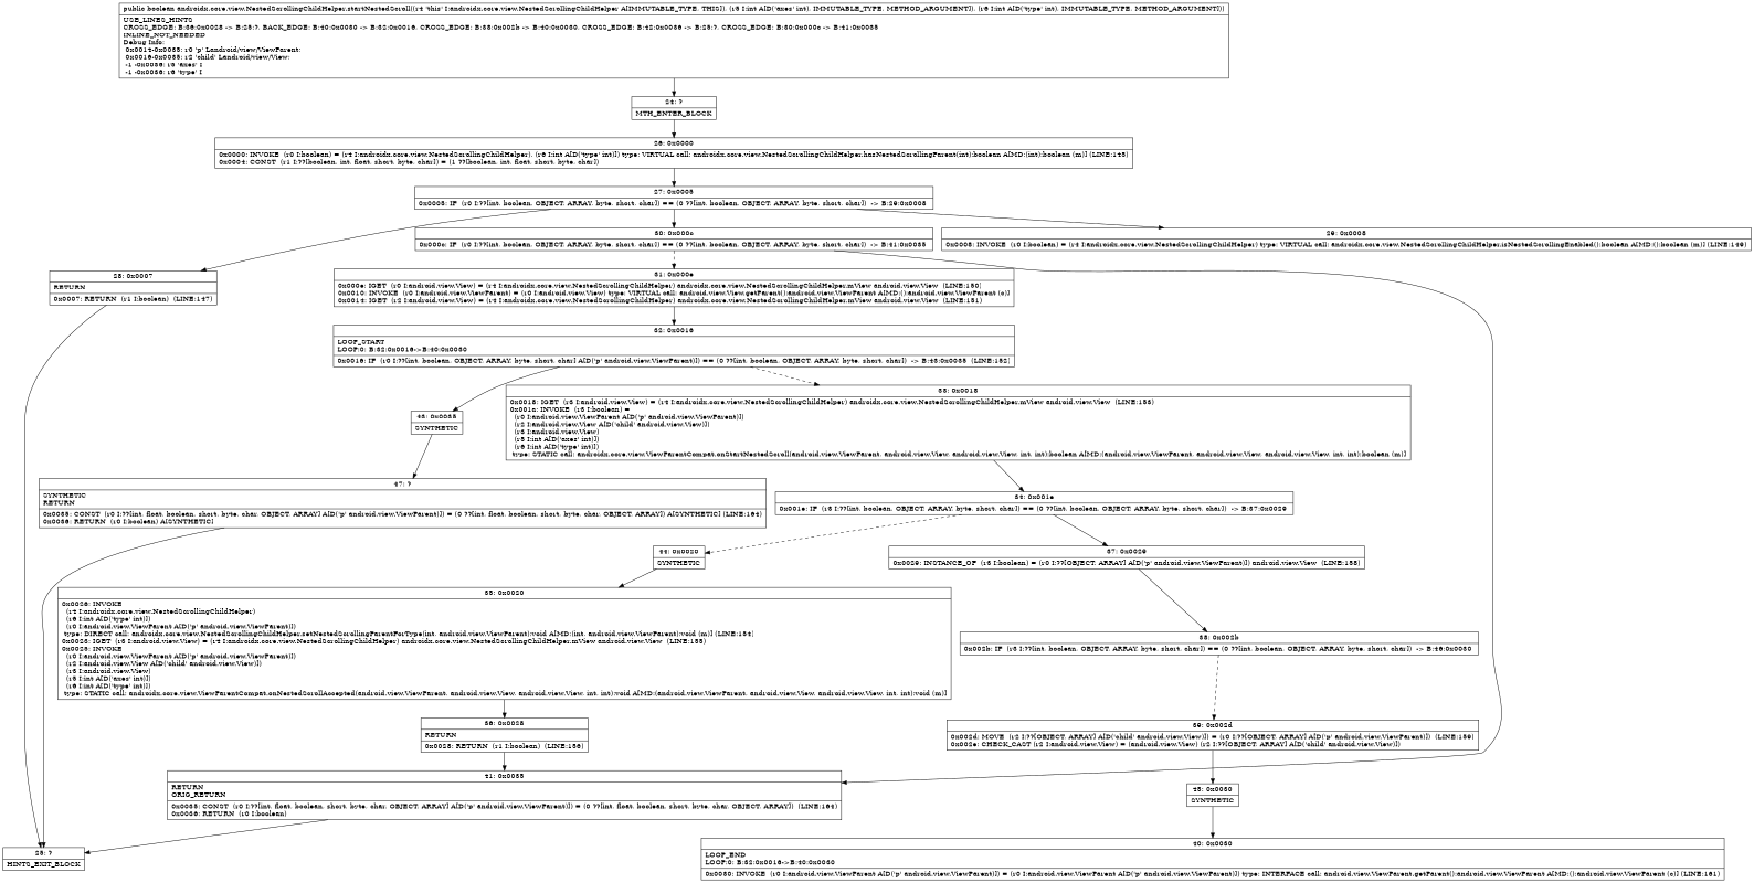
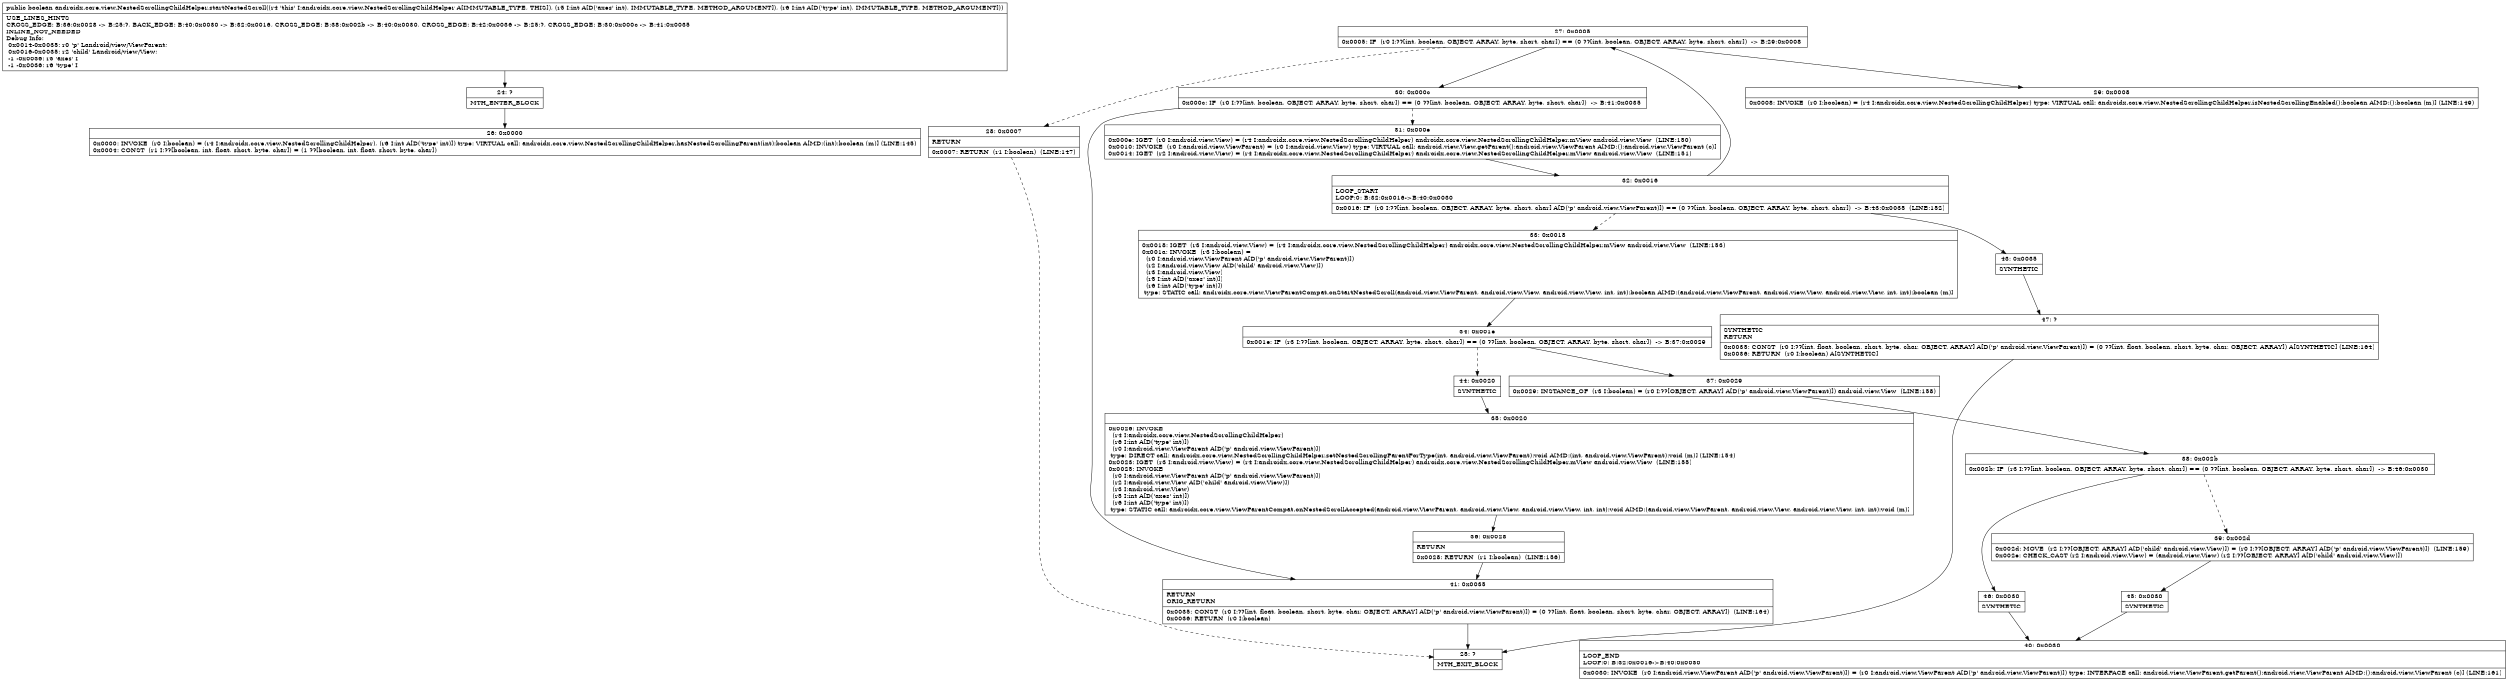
  digraph {
    node [shape=record]
    n1 [label="{24\:\ ?|MTH_ENTER_BLOCK\l}"]
    n2 [label="{26\:\ 0x0000|0x0000: INVOKE  (r0 I:boolean) = (r4 I:androidx.core.view.NestedScrollingChildHelper), (r6 I:int A[D('type' int)]) type: VIRTUAL call: androidx.core.view.NestedScrollingChildHelper.hasNestedScrollingParent(int):boolean A[MD:(int):boolean (m)] (LINE:145)\l0x0004: CONST  (r1 I:??[boolean, int, float, short, byte, char]) = (1 ??[boolean, int, float, short, byte, char]) \l}"]
    n3 [label="{27\:\ 0x0005|0x0005: IF  (r0 I:??[int, boolean, OBJECT, ARRAY, byte, short, char]) == (0 ??[int, boolean, OBJECT, ARRAY, byte, short, char])  \-\> B:29:0x0008 \l}"]
    n4 [label="{28\:\ 0x0007|RETURN\l|0x0007: RETURN  (r1 I:boolean)  (LINE:147)\l}"]
    n5 [label="{29\:\ 0x0008|0x0008: INVOKE  (r0 I:boolean) = (r4 I:androidx.core.view.NestedScrollingChildHelper) type: VIRTUAL call: androidx.core.view.NestedScrollingChildHelper.isNestedScrollingEnabled():boolean A[MD:():boolean (m)] (LINE:149)\l}"]
    n6 [label="{30\:\ 0x000c|0x000c: IF  (r0 I:??[int, boolean, OBJECT, ARRAY, byte, short, char]) == (0 ??[int, boolean, OBJECT, ARRAY, byte, short, char])  \-\> B:41:0x0035 \l}"]
-   n7 [label="{25\:\ ?|HINTS_EXIT_BLOCK\l}"]
+   n7 [label="{25\:\ ?|MTH_EXIT_BLOCK\l}"]
    n8 [label="{31\:\ 0x000e|0x000e: IGET  (r0 I:android.view.View) = (r4 I:androidx.core.view.NestedScrollingChildHelper) androidx.core.view.NestedScrollingChildHelper.mView android.view.View  (LINE:150)\l0x0010: INVOKE  (r0 I:android.view.ViewParent) = (r0 I:android.view.View) type: VIRTUAL call: android.view.View.getParent():android.view.ViewParent A[MD:():android.view.ViewParent (c)]\l0x0014: IGET  (r2 I:android.view.View) = (r4 I:androidx.core.view.NestedScrollingChildHelper) androidx.core.view.NestedScrollingChildHelper.mView android.view.View  (LINE:151)\l}"]
    n9 [label="{41\:\ 0x0035|RETURN\lORIG_RETURN\l|0x0035: CONST  (r0 I:??[int, float, boolean, short, byte, char, OBJECT, ARRAY] A[D('p' android.view.ViewParent)]) = (0 ??[int, float, boolean, short, byte, char, OBJECT, ARRAY])  (LINE:164)\l0x0036: RETURN  (r0 I:boolean) \l}"]
    n10 [label="{32\:\ 0x0016|LOOP_START\lLOOP:0: B:32:0x0016\-\>B:40:0x0030\l|0x0016: IF  (r0 I:??[int, boolean, OBJECT, ARRAY, byte, short, char] A[D('p' android.view.ViewParent)]) == (0 ??[int, boolean, OBJECT, ARRAY, byte, short, char])  \-\> B:43:0x0035  (LINE:152)\l}"]
    n11 [label="{33\:\ 0x0018|0x0018: IGET  (r3 I:android.view.View) = (r4 I:androidx.core.view.NestedScrollingChildHelper) androidx.core.view.NestedScrollingChildHelper.mView android.view.View  (LINE:153)\l0x001a: INVOKE  (r3 I:boolean) = \l  (r0 I:android.view.ViewParent A[D('p' android.view.ViewParent)])\l  (r2 I:android.view.View A[D('child' android.view.View)])\l  (r3 I:android.view.View)\l  (r5 I:int A[D('axes' int)])\l  (r6 I:int A[D('type' int)])\l type: STATIC call: androidx.core.view.ViewParentCompat.onStartNestedScroll(android.view.ViewParent, android.view.View, android.view.View, int, int):boolean A[MD:(android.view.ViewParent, android.view.View, android.view.View, int, int):boolean (m)]\l}"]
    n12 [label="{43\:\ 0x0035|SYNTHETIC\l}"]
    n13 [label="{34\:\ 0x001e|0x001e: IF  (r3 I:??[int, boolean, OBJECT, ARRAY, byte, short, char]) == (0 ??[int, boolean, OBJECT, ARRAY, byte, short, char])  \-\> B:37:0x0029 \l}"]
    n14 [label="{47\:\ ?|SYNTHETIC\lRETURN\l|0x0035: CONST  (r0 I:??[int, float, boolean, short, byte, char, OBJECT, ARRAY] A[D('p' android.view.ViewParent)]) = (0 ??[int, float, boolean, short, byte, char, OBJECT, ARRAY]) A[SYNTHETIC] (LINE:164)\l0x0036: RETURN  (r0 I:boolean) A[SYNTHETIC]\l}"]
    n15 [label="{37\:\ 0x0029|0x0029: INSTANCE_OF  (r3 I:boolean) = (r0 I:??[OBJECT, ARRAY] A[D('p' android.view.ViewParent)]) android.view.View  (LINE:158)\l}"]
    n16 [label="{44\:\ 0x0020|SYNTHETIC\l}"]
    n17 [label="{38\:\ 0x002b|0x002b: IF  (r3 I:??[int, boolean, OBJECT, ARRAY, byte, short, char]) == (0 ??[int, boolean, OBJECT, ARRAY, byte, short, char])  \-\> B:46:0x0030 \l}"]
    n18 [label="{35\:\ 0x0020|0x0026: INVOKE  \l  (r4 I:androidx.core.view.NestedScrollingChildHelper)\l  (r6 I:int A[D('type' int)])\l  (r0 I:android.view.ViewParent A[D('p' android.view.ViewParent)])\l type: DIRECT call: androidx.core.view.NestedScrollingChildHelper.setNestedScrollingParentForType(int, android.view.ViewParent):void A[MD:(int, android.view.ViewParent):void (m)] (LINE:154)\l0x0023: IGET  (r3 I:android.view.View) = (r4 I:androidx.core.view.NestedScrollingChildHelper) androidx.core.view.NestedScrollingChildHelper.mView android.view.View  (LINE:155)\l0x0025: INVOKE  \l  (r0 I:android.view.ViewParent A[D('p' android.view.ViewParent)])\l  (r2 I:android.view.View A[D('child' android.view.View)])\l  (r3 I:android.view.View)\l  (r5 I:int A[D('axes' int)])\l  (r6 I:int A[D('type' int)])\l type: STATIC call: androidx.core.view.ViewParentCompat.onNestedScrollAccepted(android.view.ViewParent, android.view.View, android.view.View, int, int):void A[MD:(android.view.ViewParent, android.view.View, android.view.View, int, int):void (m)]\l}"]
    n19 [label="{39\:\ 0x002d|0x002d: MOVE  (r2 I:??[OBJECT, ARRAY] A[D('child' android.view.View)]) = (r0 I:??[OBJECT, ARRAY] A[D('p' android.view.ViewParent)])  (LINE:159)\l0x002e: CHECK_CAST (r2 I:android.view.View) = (android.view.View) (r2 I:??[OBJECT, ARRAY] A[D('child' android.view.View)]) \l}"]
+   n20 [label="{46\:\ 0x0030|SYNTHETIC\l}"]
    n21 [label="{45\:\ 0x0030|SYNTHETIC\l}"]
    n22 [label="{40\:\ 0x0030|LOOP_END\lLOOP:0: B:32:0x0016\-\>B:40:0x0030\l|0x0030: INVOKE  (r0 I:android.view.ViewParent A[D('p' android.view.ViewParent)]) = (r0 I:android.view.ViewParent A[D('p' android.view.ViewParent)]) type: INTERFACE call: android.view.ViewParent.getParent():android.view.ViewParent A[MD:():android.view.ViewParent (c)] (LINE:161)\l}"]
    n23 [label="{36\:\ 0x0028|RETURN\l|0x0028: RETURN  (r1 I:boolean)  (LINE:156)\l}"]
    n24 [label="{public boolean androidx.core.view.NestedScrollingChildHelper.startNestedScroll((r4 'this' I:androidx.core.view.NestedScrollingChildHelper A[IMMUTABLE_TYPE, THIS]), (r5 I:int A[D('axes' int), IMMUTABLE_TYPE, METHOD_ARGUMENT]), (r6 I:int A[D('type' int), IMMUTABLE_TYPE, METHOD_ARGUMENT]))  | USE_LINES_HINTS\lCROSS_EDGE: B:36:0x0028 \-\> B:25:?, BACK_EDGE: B:40:0x0030 \-\> B:32:0x0016, CROSS_EDGE: B:38:0x002b \-\> B:40:0x0030, CROSS_EDGE: B:42:0x0036 \-\> B:25:?, CROSS_EDGE: B:30:0x000c \-\> B:41:0x0035\lINLINE_NOT_NEEDED\lDebug Info:\l  0x0014\-0x0035: r0 'p' Landroid\/view\/ViewParent;\l  0x0016\-0x0035: r2 'child' Landroid\/view\/View;\l  \-1 \-0x0036: r5 'axes' I\l  \-1 \-0x0036: r6 'type' I\l}"]
    n1 -> n2
-   n2 -> n3
-   n3 -> n4 [style=solid]
+   n10 -> n3
+   n3 -> n4 [style=dashed]
    n3 -> n5
    n3 -> n6
-   n4 -> n7
+   n4 -> n7 [style=dashed]
    n6 -> n8 [style=dashed]
    n6 -> n9
    n8 -> n10
    n9 -> n7
    n10 -> n11 [style=dashed]
    n10 -> n12
    n11 -> n13
    n12 -> n14
    n13 -> n15
    n13 -> n16 [style=dashed]
    n14 -> n7
    n15 -> n17
    n16 -> n18
    n17 -> n19 [style=dashed]
+   n17 -> n20
    n18 -> n23
    n19 -> n21
+   n20 -> n22
    n21 -> n22
    n23 -> n9
    n24 -> n1
  }
